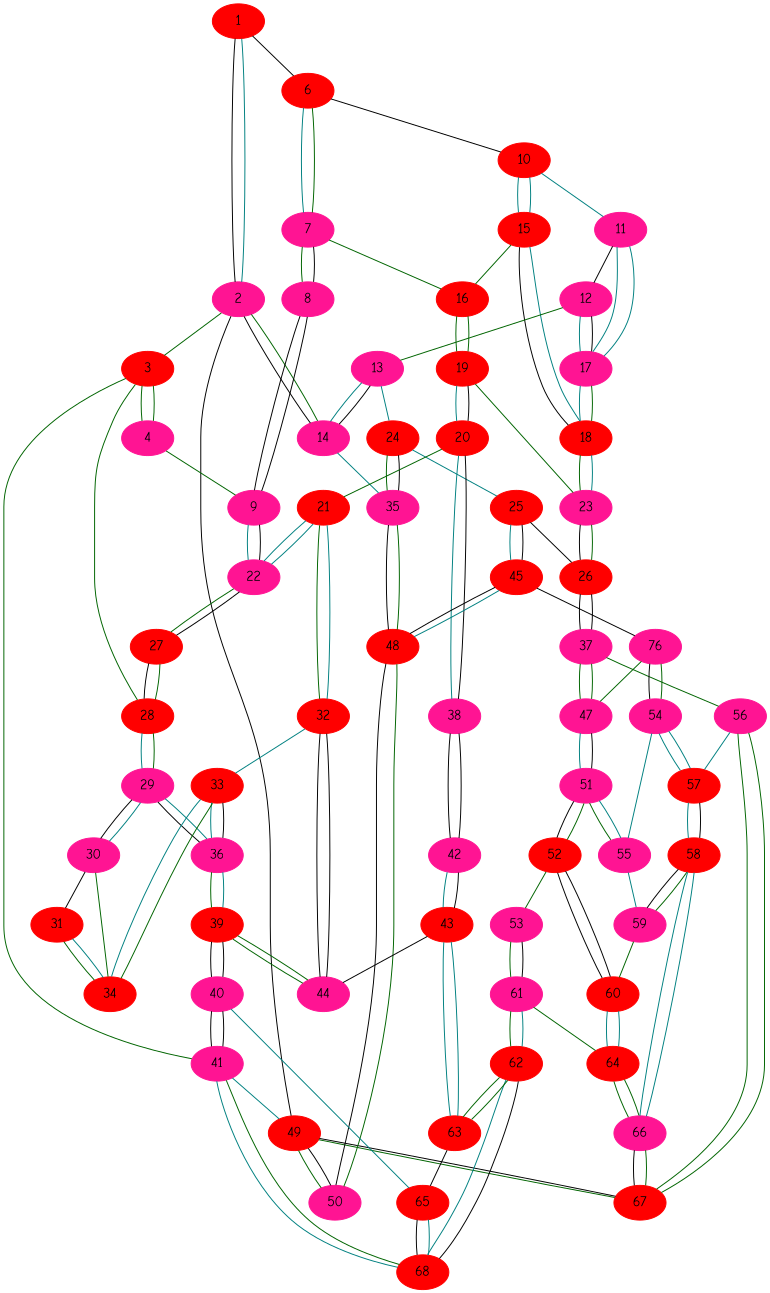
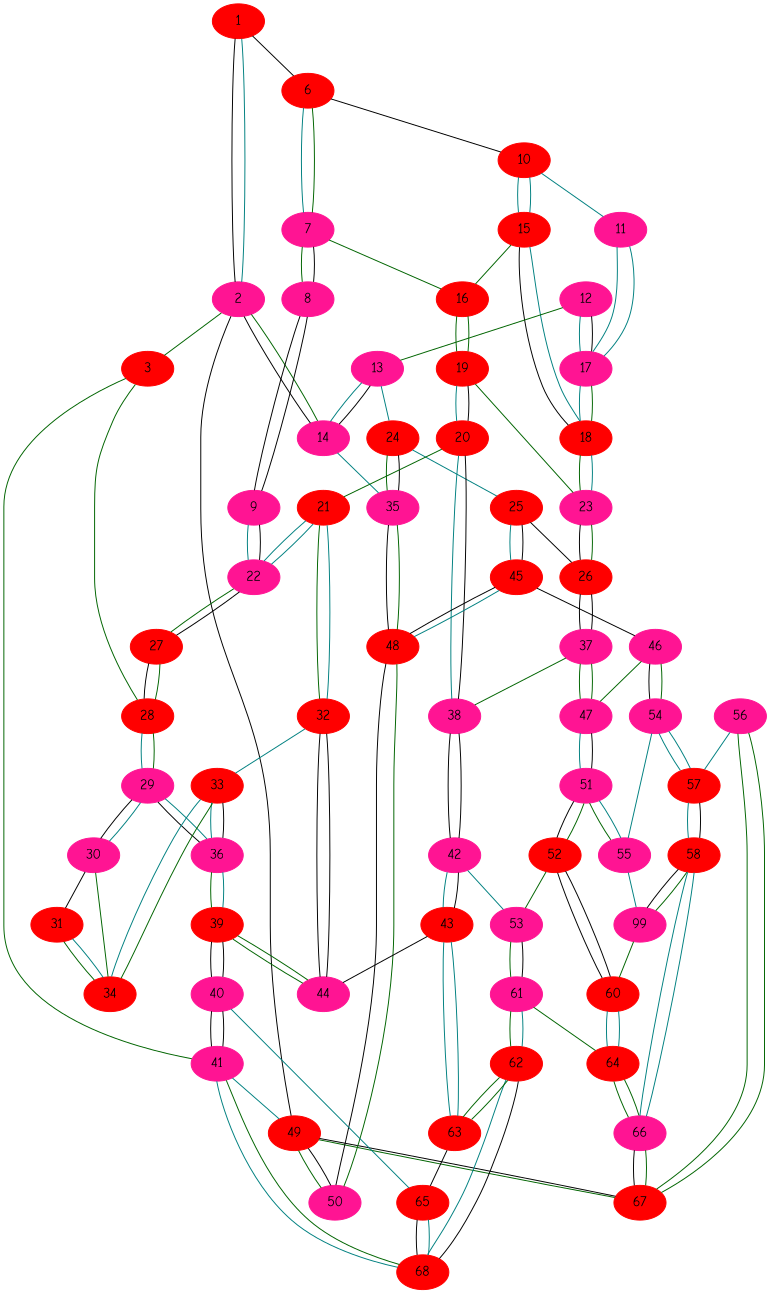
  graph {
    fontname="Comic Neue"
    node [color=red fontname="Comic Neue" style=filled]
    edge [color=darkgreen fontname="Comic Neue"]
    2 [color=deeppink]
    1
    6
    3
    14 [color=deeppink]
    49
    7 [color=deeppink]
    10
-   4 [color=deeppink]
    28
    41 [color=deeppink]
    35 [color=deeppink]
    50 [color=deeppink]
    67
    9 [color=deeppink]
    29 [color=deeppink]
    68
    22 [color=deeppink]
    8 [color=deeppink]
    16
    11 [color=deeppink]
    15
    19
    27
    12 [color=deeppink]
    17 [color=deeppink]
    18
    13 [color=deeppink]
    24
    25
    48
    23 [color=deeppink]
    20
    26
    21
    38 [color=deeppink]
    32
    42 [color=deeppink]
    33
    44 [color=deeppink]
    37 [color=deeppink]
    45
-   46 [color=deeppink label=76]
+   46 [color=deeppink]
    47 [color=deeppink]
    30 [color=deeppink]
    36 [color=deeppink]
    31
    34
    39
    40 [color=deeppink]
    51 [color=deeppink]
    43
    53 [color=deeppink]
    65
    63
    61 [color=deeppink]
    54 [color=deeppink]
    55 [color=deeppink]
    57
    52
    56 [color=deeppink]
    60
-   59 [color=deeppink]
+   59 [color=deeppink label=99]
    64
    62
    58
    66 [color=deeppink]
    2 -- 3
    2 -- 14 [color=black]
    2 -- 14
    2 -- 49 [color=black]
    1 -- 2 [color=black]
    1 -- 2 [color=teal]
    1 -- 6 [color=black]
    6 -- 7 [color=teal]
    6 -- 7
    6 -- 10 [color=black]
-   3 -- 4
-   3 -- 4
    3 -- 28
    3 -- 41
    14 -- 35 [color=teal]
    49 -- 50
    49 -- 50 [color=black]
    49 -- 67
    49 -- 67 [color=black]
    7 -- 8
    7 -- 8 [color=black]
    7 -- 16
    10 -- 11 [color=teal]
    10 -- 15 [color=teal]
    10 -- 15 [color=teal]
-   4 -- 9
    28 -- 29 [color=teal]
    28 -- 29
    41 -- 49 [color=teal]
    41 -- 68 [color=teal]
    41 -- 68
    35 -- 48 [color=black]
    35 -- 48
    9 -- 22 [color=teal]
    9 -- 22 [color=black]
    29 -- 30 [color=black]
    29 -- 30 [color=teal]
    29 -- 36 [color=black]
    29 -- 36 [color=teal]
    22 -- 27
    22 -- 27 [color=black]
    8 -- 9 [color=black]
    8 -- 9 [color=black]
    16 -- 19
    16 -- 19
-   11 -- 12 [color=black]
    11 -- 17 [color=teal]
    11 -- 17 [color=teal]
    15 -- 16
    15 -- 18 [color=black]
    15 -- 18 [color=teal]
    19 -- 23
    19 -- 20 [color=teal]
    19 -- 20 [color=black]
    27 -- 28 [color=black]
    27 -- 28
    12 -- 17 [color=teal]
    12 -- 17 [color=black]
    12 -- 13
    17 -- 18 [color=teal]
    17 -- 18
    18 -- 23
    18 -- 23 [color=teal]
    13 -- 14 [color=teal]
    13 -- 14 [color=black]
    13 -- 24 [color=teal]
    24 -- 35
    24 -- 35 [color=black]
    24 -- 25 [color=teal]
    25 -- 26 [color=black]
    25 -- 45 [color=teal]
    25 -- 45 [color=black]
    48 -- 50 [color=black]
    48 -- 50
    23 -- 26 [color=black]
    23 -- 26
    20 -- 21
    20 -- 38 [color=teal]
    20 -- 38 [color=black]
    26 -- 37 [color=black]
    26 -- 37 [color=black]
    21 -- 22 [color=teal]
    21 -- 22 [color=teal]
    21 -- 32
    21 -- 32 [color=teal]
    38 -- 42 [color=black]
    38 -- 42 [color=black]
    32 -- 33 [color=teal]
    32 -- 44 [color=black]
    32 -- 44 [color=black]
    42 -- 43 [color=teal]
    42 -- 43 [color=black]
+   42 -- 53 [color=teal]
    33 -- 36 [color=teal]
    33 -- 36 [color=black]
    33 -- 34 [color=teal]
    33 -- 34
-   37 -- 56
+   37 -- 38
    37 -- 47
    37 -- 47
    45 -- 48 [color=black]
    45 -- 48 [color=teal]
    45 -- 46 [color=black]
    46 -- 47
    46 -- 54 [color=black]
    46 -- 54
    47 -- 51 [color=teal]
    47 -- 51 [color=black]
    30 -- 31 [color=black]
    30 -- 34
    36 -- 39
    36 -- 39 [color=teal]
    31 -- 34
    31 -- 34 [color=teal]
    39 -- 44
    39 -- 44
    39 -- 40 [color=black]
    39 -- 40 [color=black]
    40 -- 41 [color=black]
    40 -- 41 [color=black]
    40 -- 65 [color=teal]
    51 -- 55
    51 -- 55 [color=teal]
    51 -- 52 [color=black]
    51 -- 52
    43 -- 44 [color=black]
    43 -- 63 [color=teal]
    43 -- 63 [color=teal]
    53 -- 61
    53 -- 61 [color=black]
    65 -- 68 [color=black]
    65 -- 68 [color=teal]
    63 -- 65 [color=black]
    61 -- 64
    61 -- 62
    61 -- 62 [color=teal]
    54 -- 55 [color=teal]
    54 -- 57 [color=teal]
    54 -- 57 [color=teal]
    55 -- 59 [color=teal]
    57 -- 58 [color=teal]
    57 -- 58 [color=black]
    52 -- 53
    52 -- 60 [color=black]
    52 -- 60 [color=black]
    56 -- 67
    56 -- 67
    56 -- 57 [color=teal]
    60 -- 64 [color=teal]
    60 -- 64 [color=teal]
    59 -- 60
    64 -- 66
    64 -- 66
    62 -- 68 [color=teal]
    62 -- 68 [color=black]
    62 -- 63
    62 -- 63
    58 -- 59 [color=black]
    58 -- 59
    58 -- 66 [color=teal]
    58 -- 66 [color=teal]
    66 -- 67 [color=black]
    66 -- 67
  }
